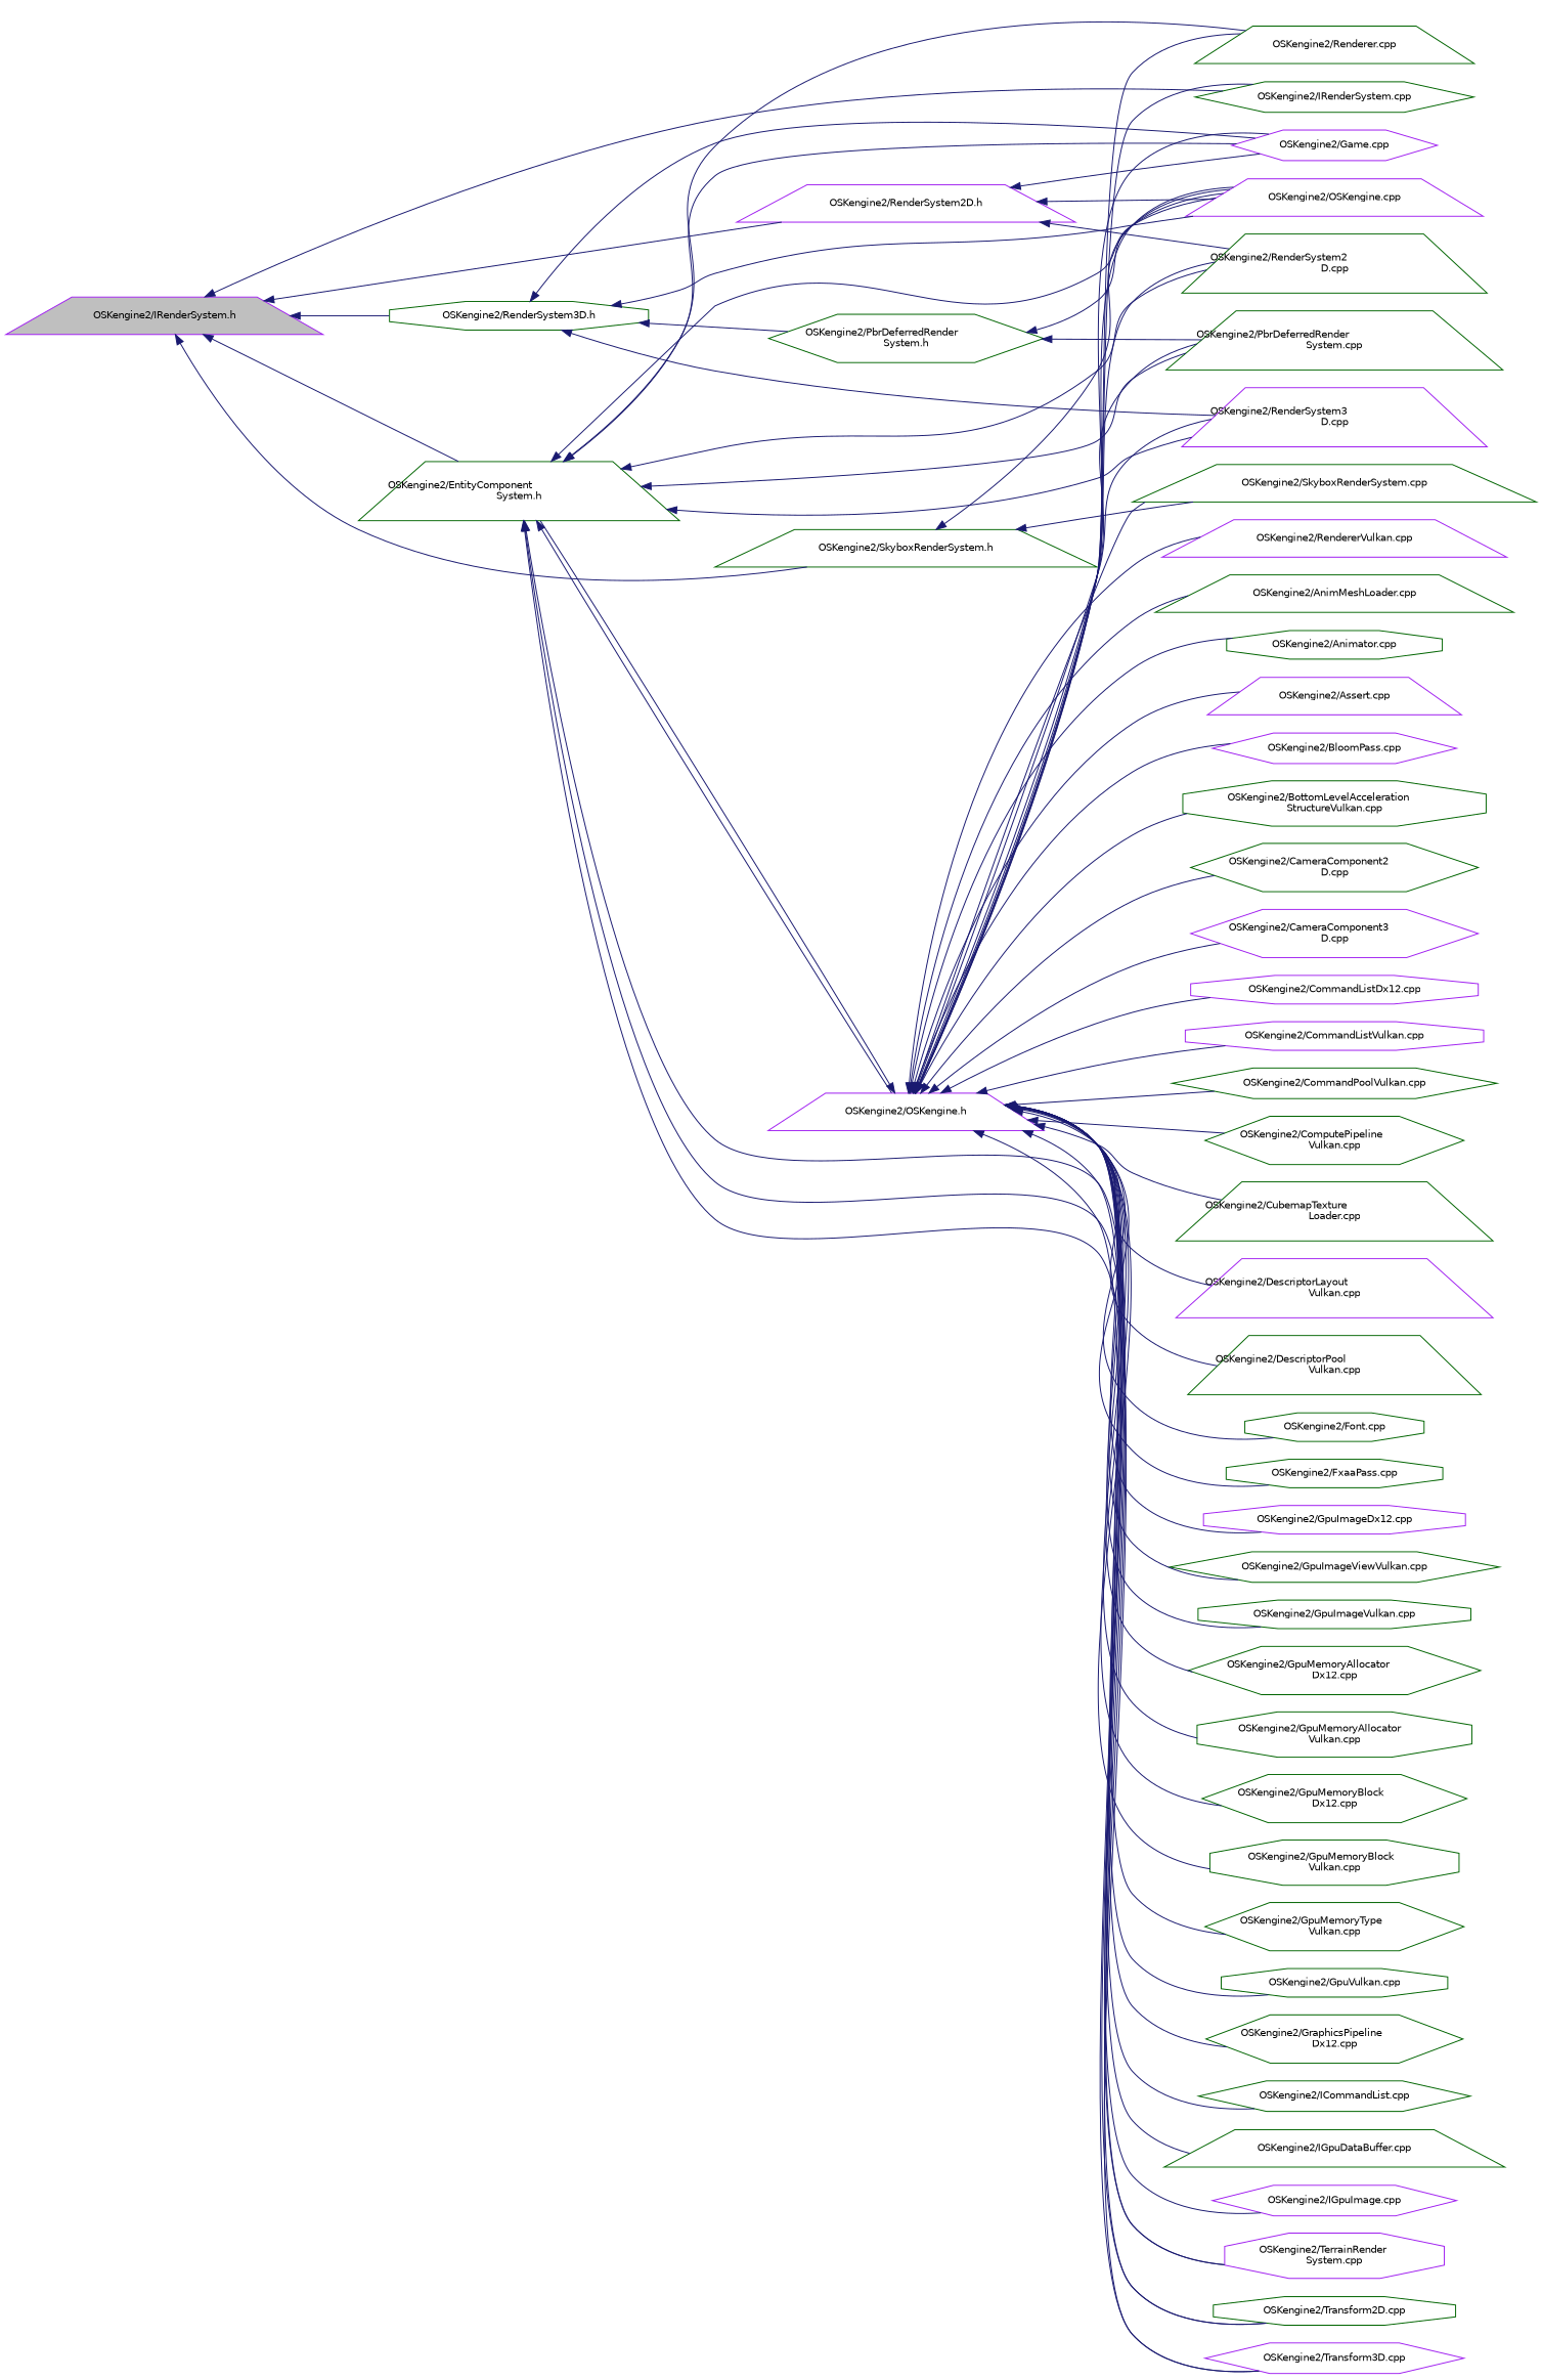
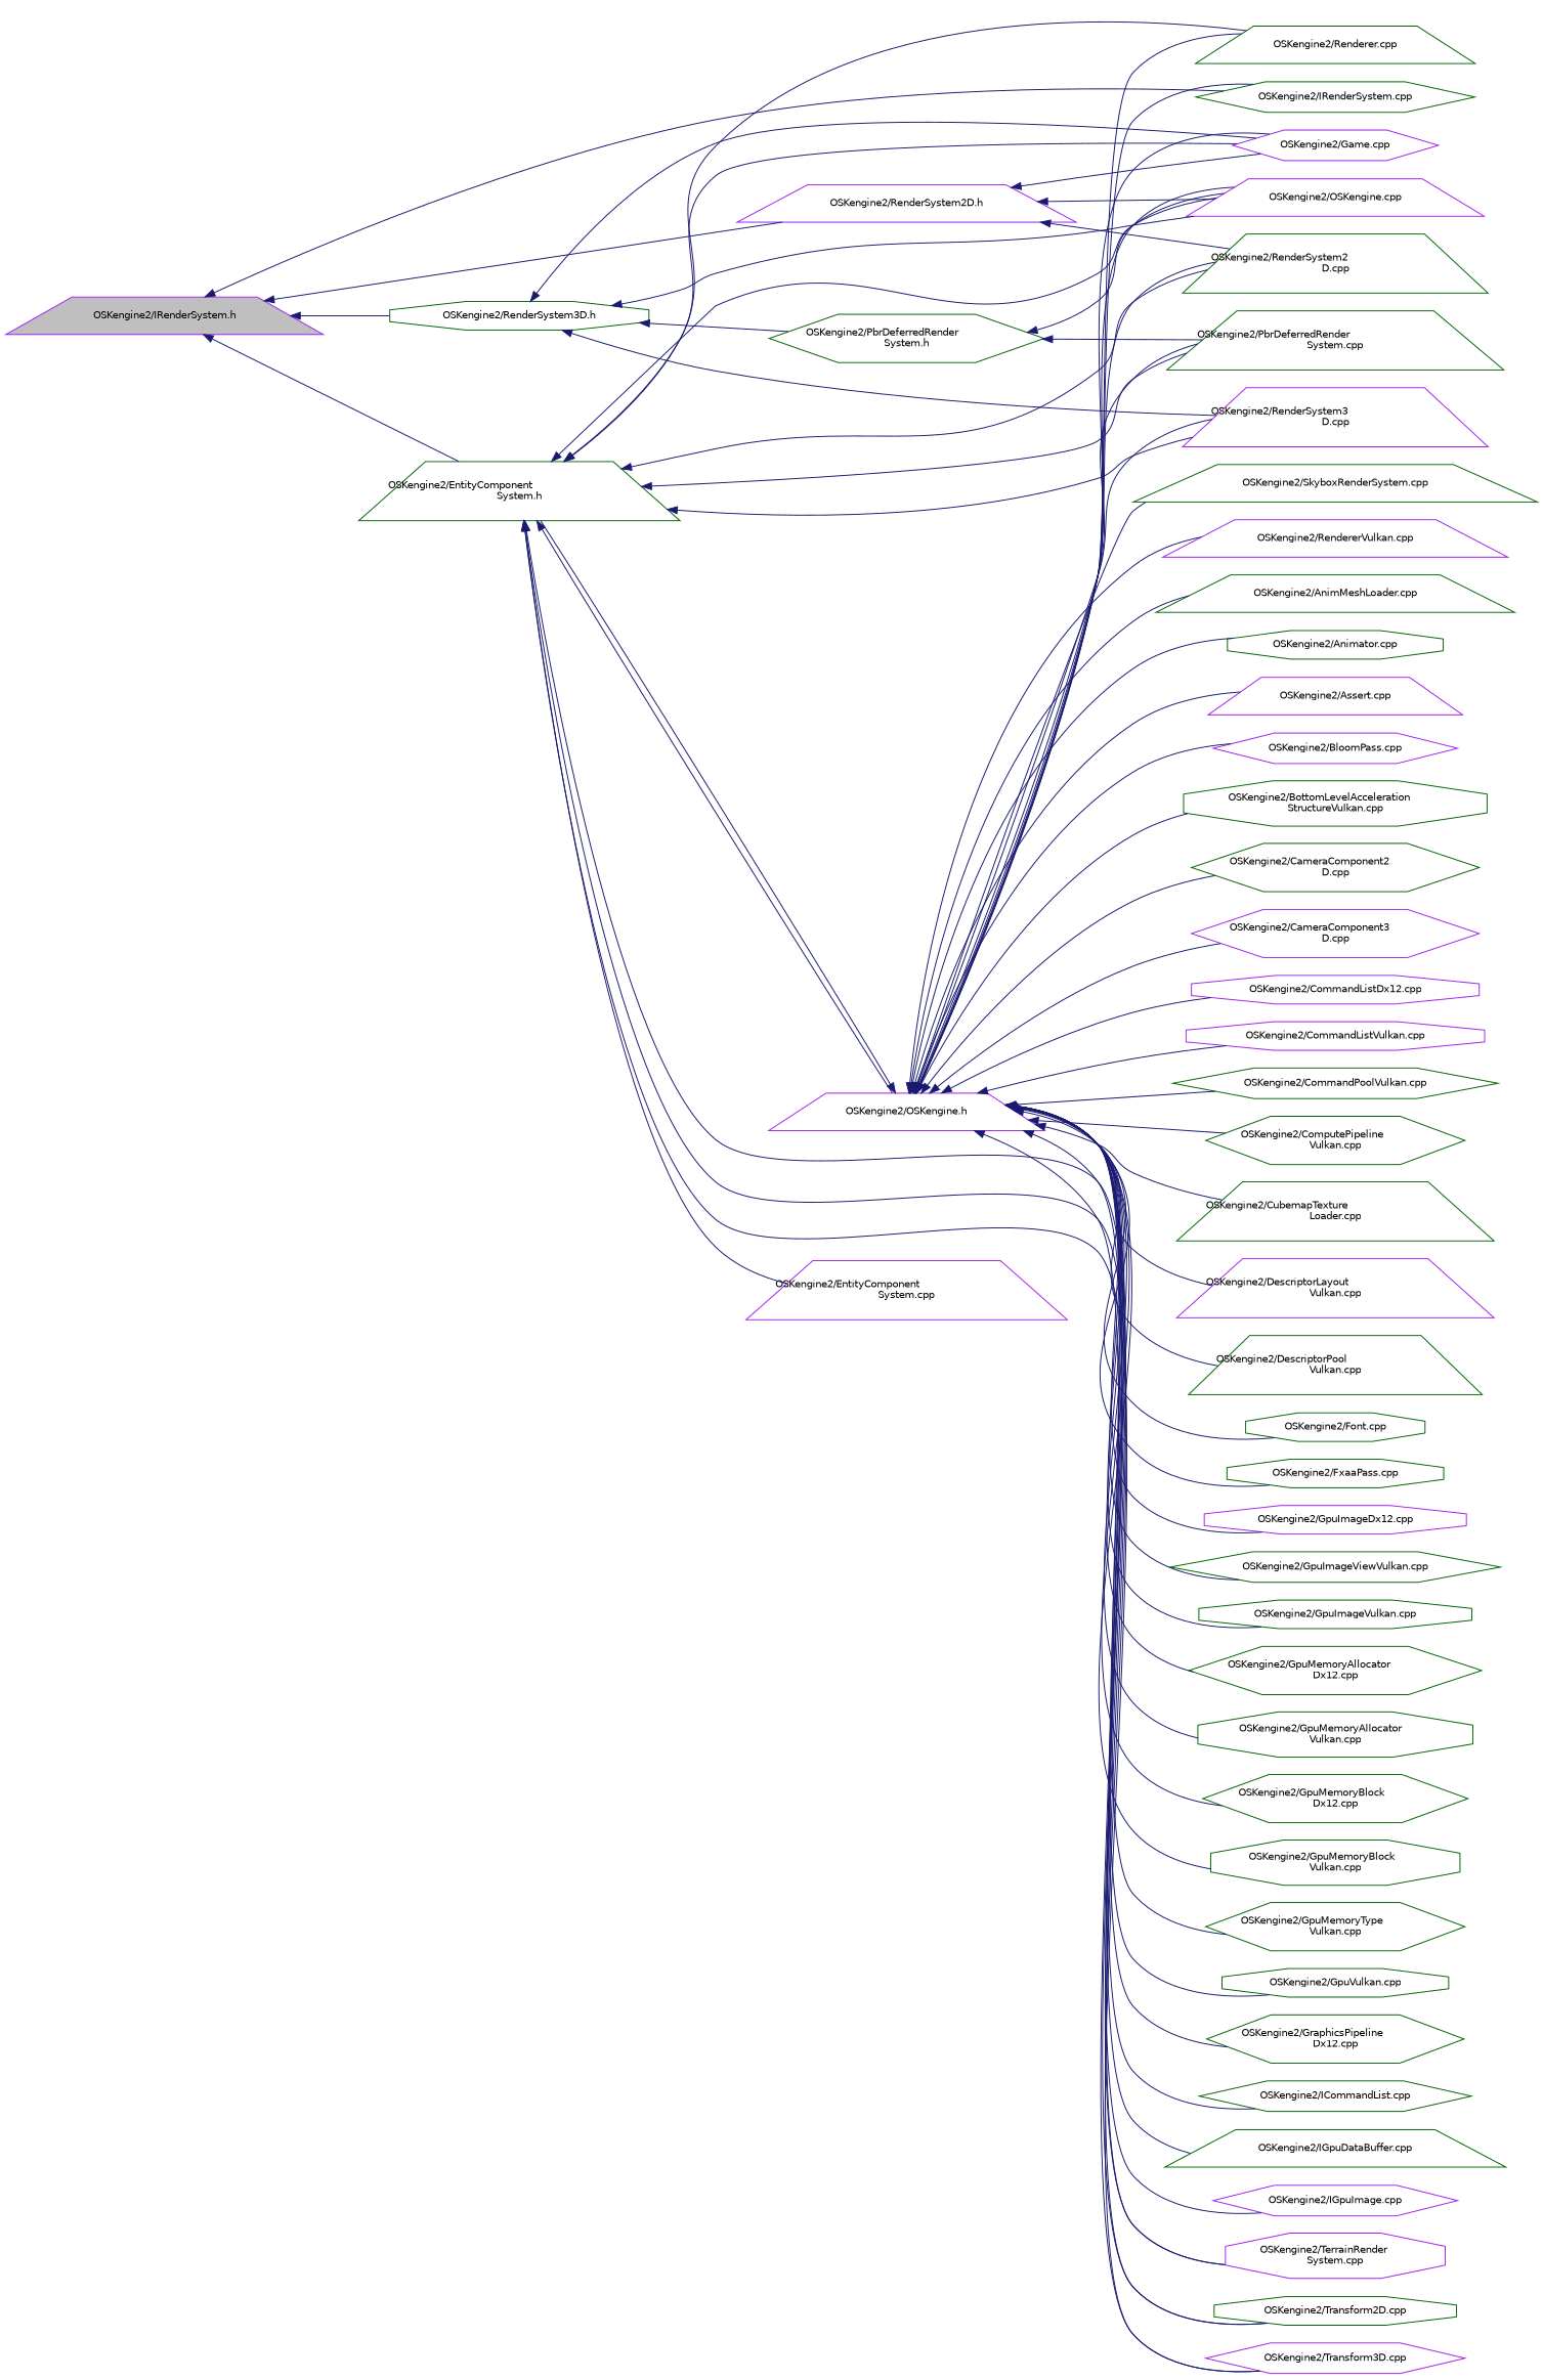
  digraph {
    rankdir=LR
    node [color=darkgreen fillcolor=white fontname=Helvetica fontsize=10 shape=trapezium style=filled]
    edge [color=midnightblue dir=back fontname=Helvetica fontsize=10 labelfontname=Helvetica labelfontsize=10 style=solid]
    n1 [color=purple fillcolor=grey75 fontcolor=black height=0.2 label="OSKengine2/IRenderSystem.h" width=0.4]
    n2 [height=0.2 label="OSKengine2/EntityComponent\lSystem.h" width=0.4]
    n3 [height=0.2 label="OSKengine2/IRenderSystem.cpp" shape=hexagon width=0.4]
    n4 [color=purple height=0.2 label="OSKengine2/RenderSystem2D.h" width=0.4]
    n5 [height=0.2 label="OSKengine2/RenderSystem3D.h" shape=octagon width=0.4]
-   n6 [height=0.2 label="OSKengine2/SkyboxRenderSystem.h" width=0.4]
    n7 [height=0.2 label="OSKengine2/Renderer.cpp" width=0.4]
+   n8 [color=purple height=0.2 label="OSKengine2/EntityComponent\lSystem.cpp" width=0.4]
    n9 [color=purple height=0.2 label="OSKengine2/Game.cpp" shape=hexagon width=0.4]
    n10 [color=purple height=0.2 label="OSKengine2/OSKengine.cpp" width=0.4]
    n11 [color=purple height=0.2 label="OSKengine2/OSKengine.h" width=0.4]
    n12 [height=0.2 label="OSKengine2/PbrDeferredRender\lSystem.cpp" width=0.4]
    n13 [height=0.2 label="OSKengine2/RenderSystem2\lD.cpp" width=0.4]
    n14 [color=purple height=0.2 label="OSKengine2/RenderSystem3\lD.cpp" width=0.4]
    n15 [color=purple height=0.2 label="OSKengine2/TerrainRender\lSystem.cpp" shape=octagon width=0.4]
    n16 [height=0.2 label="OSKengine2/Transform2D.cpp" shape=octagon width=0.4]
    n17 [color=purple height=0.2 label="OSKengine2/Transform3D.cpp" shape=hexagon width=0.4]
    n18 [height=0.2 label="OSKengine2/PbrDeferredRender\lSystem.h" shape=hexagon width=0.4]
    n19 [height=0.2 label="OSKengine2/SkyboxRenderSystem.cpp" width=0.4]
    n20 [color=purple height=0.2 label="OSKengine2/RendererVulkan.cpp" width=0.4]
    n21 [height=0.2 label="OSKengine2/AnimMeshLoader.cpp" width=0.4]
    n22 [height=0.2 label="OSKengine2/Animator.cpp" shape=octagon width=0.4]
    n23 [color=purple height=0.2 label="OSKengine2/Assert.cpp" width=0.4]
    n24 [color=purple height=0.2 label="OSKengine2/BloomPass.cpp" shape=hexagon width=0.4]
    n25 [height=0.2 label="OSKengine2/BottomLevelAcceleration\lStructureVulkan.cpp" shape=octagon width=0.4]
    n26 [height=0.2 label="OSKengine2/CameraComponent2\lD.cpp" shape=hexagon width=0.4]
    n27 [color=purple height=0.2 label="OSKengine2/CameraComponent3\lD.cpp" shape=hexagon width=0.4]
    n28 [color=purple height=0.2 label="OSKengine2/CommandListDx12.cpp" shape=octagon width=0.4]
    n29 [color=purple height=0.2 label="OSKengine2/CommandListVulkan.cpp" shape=octagon width=0.4]
    n30 [height=0.2 label="OSKengine2/CommandPoolVulkan.cpp" shape=hexagon width=0.4]
    n31 [height=0.2 label="OSKengine2/ComputePipeline\lVulkan.cpp" shape=hexagon width=0.4]
    n32 [height=0.2 label="OSKengine2/CubemapTexture\lLoader.cpp" width=0.4]
    n33 [color=purple height=0.2 label="OSKengine2/DescriptorLayout\lVulkan.cpp" width=0.4]
    n34 [height=0.2 label="OSKengine2/DescriptorPool\lVulkan.cpp" width=0.4]
    n35 [height=0.2 label="OSKengine2/Font.cpp" shape=octagon width=0.4]
    n36 [height=0.2 label="OSKengine2/FxaaPass.cpp" shape=octagon width=0.4]
    n37 [color=purple height=0.2 label="OSKengine2/GpuImageDx12.cpp" shape=octagon width=0.4]
    n38 [height=0.2 label="OSKengine2/GpuImageViewVulkan.cpp" shape=hexagon width=0.4]
    n39 [height=0.2 label="OSKengine2/GpuImageVulkan.cpp" shape=octagon width=0.4]
    n40 [height=0.2 label="OSKengine2/GpuMemoryAllocator\lDx12.cpp" shape=hexagon width=0.4]
    n41 [height=0.2 label="OSKengine2/GpuMemoryAllocator\lVulkan.cpp" shape=octagon width=0.4]
    n42 [height=0.2 label="OSKengine2/GpuMemoryBlock\lDx12.cpp" shape=hexagon width=0.4]
    n43 [height=0.2 label="OSKengine2/GpuMemoryBlock\lVulkan.cpp" shape=octagon width=0.4]
    n44 [height=0.2 label="OSKengine2/GpuMemoryType\lVulkan.cpp" shape=hexagon width=0.4]
    n45 [height=0.2 label="OSKengine2/GpuVulkan.cpp" shape=octagon width=0.4]
    n46 [height=0.2 label="OSKengine2/GraphicsPipeline\lDx12.cpp" shape=hexagon width=0.4]
    n47 [height=0.2 label="OSKengine2/ICommandList.cpp" shape=hexagon width=0.4]
    n48 [height=0.2 label="OSKengine2/IGpuDataBuffer.cpp" width=0.4]
    n49 [color=purple height=0.2 label="OSKengine2/IGpuImage.cpp" shape=hexagon width=0.4]
    n1 -> n2
    n1 -> n3
    n1 -> n4
    n1 -> n5
-   n1 -> n6
    n2 -> n7
+   n2 -> n8
    n2 -> n9
    n2 -> n10
    n2 -> n11
    n2 -> n12
    n2 -> n13
    n2 -> n14
    n2 -> n15
    n2 -> n16
    n2 -> n17
    n4 -> n9
    n4 -> n10
    n4 -> n13
    n5 -> n9
    n5 -> n10
    n5 -> n14
    n5 -> n18
-   n6 -> n10
-   n6 -> n19
    n11 -> n2
    n11 -> n3
    n11 -> n7
    n11 -> n9
    n11 -> n10
    n11 -> n12
    n11 -> n13
    n11 -> n14
    n11 -> n15
    n11 -> n16
    n11 -> n17
    n11 -> n19
    n11 -> n20
    n11 -> n21
    n11 -> n22
    n11 -> n23
    n11 -> n24
    n11 -> n25
    n11 -> n26
    n11 -> n27
    n11 -> n28
    n11 -> n29
    n11 -> n30
    n11 -> n31
    n11 -> n32
    n11 -> n33
    n11 -> n34
    n11 -> n35
    n11 -> n36
    n11 -> n37
    n11 -> n38
    n11 -> n39
    n11 -> n40
    n11 -> n41
    n11 -> n42
    n11 -> n43
    n11 -> n44
    n11 -> n45
    n11 -> n46
    n11 -> n47
    n11 -> n48
    n11 -> n49
    n18 -> n10
    n18 -> n12
  }
